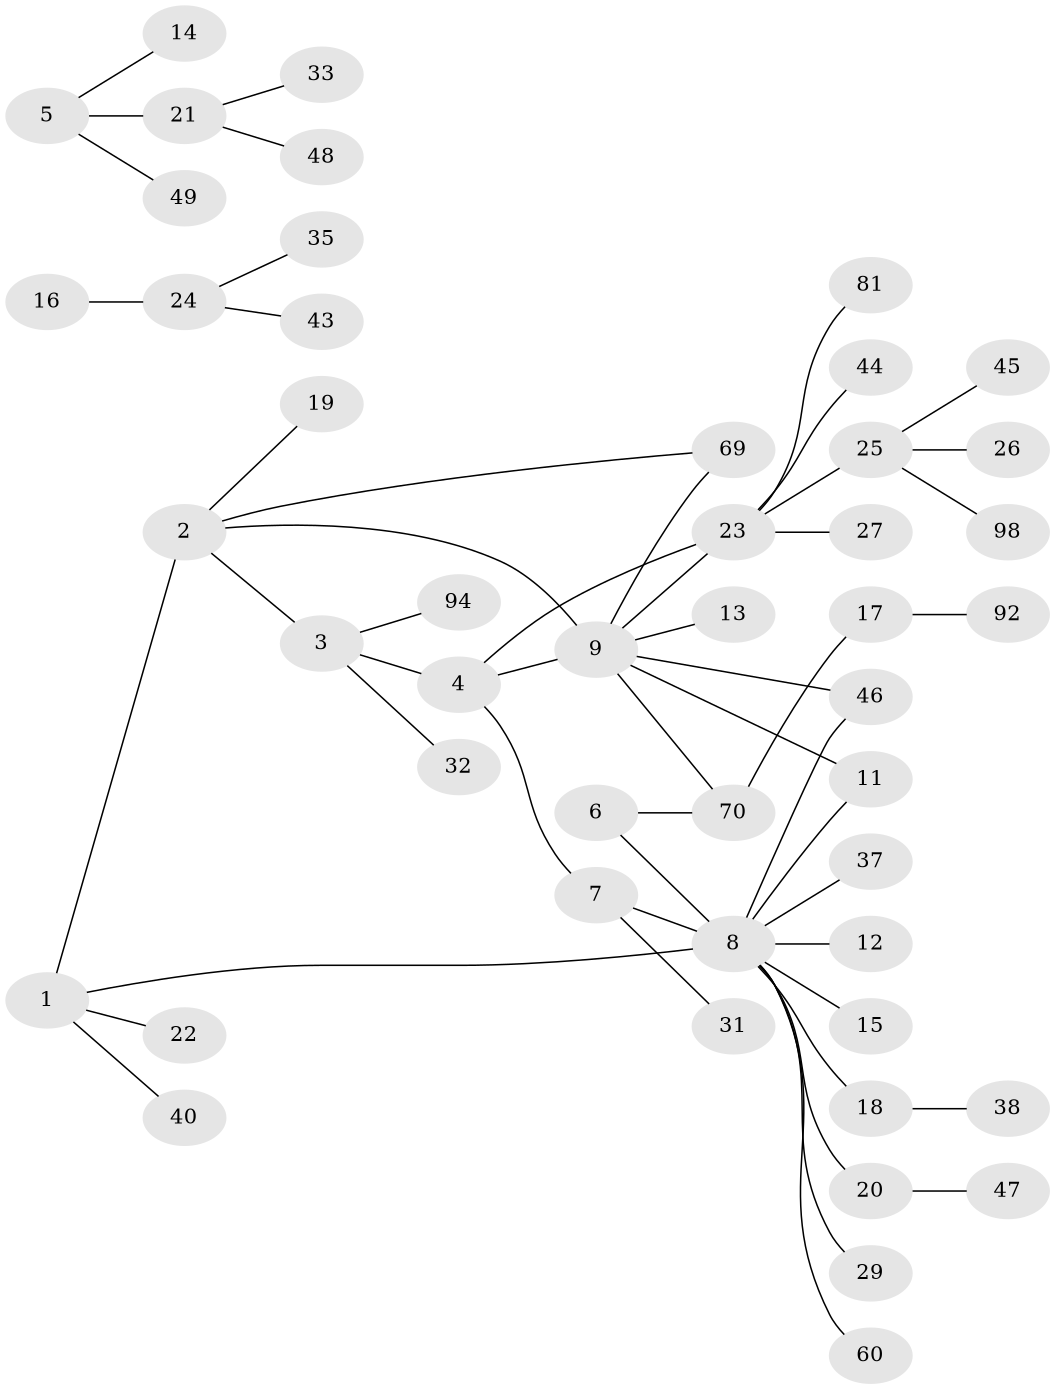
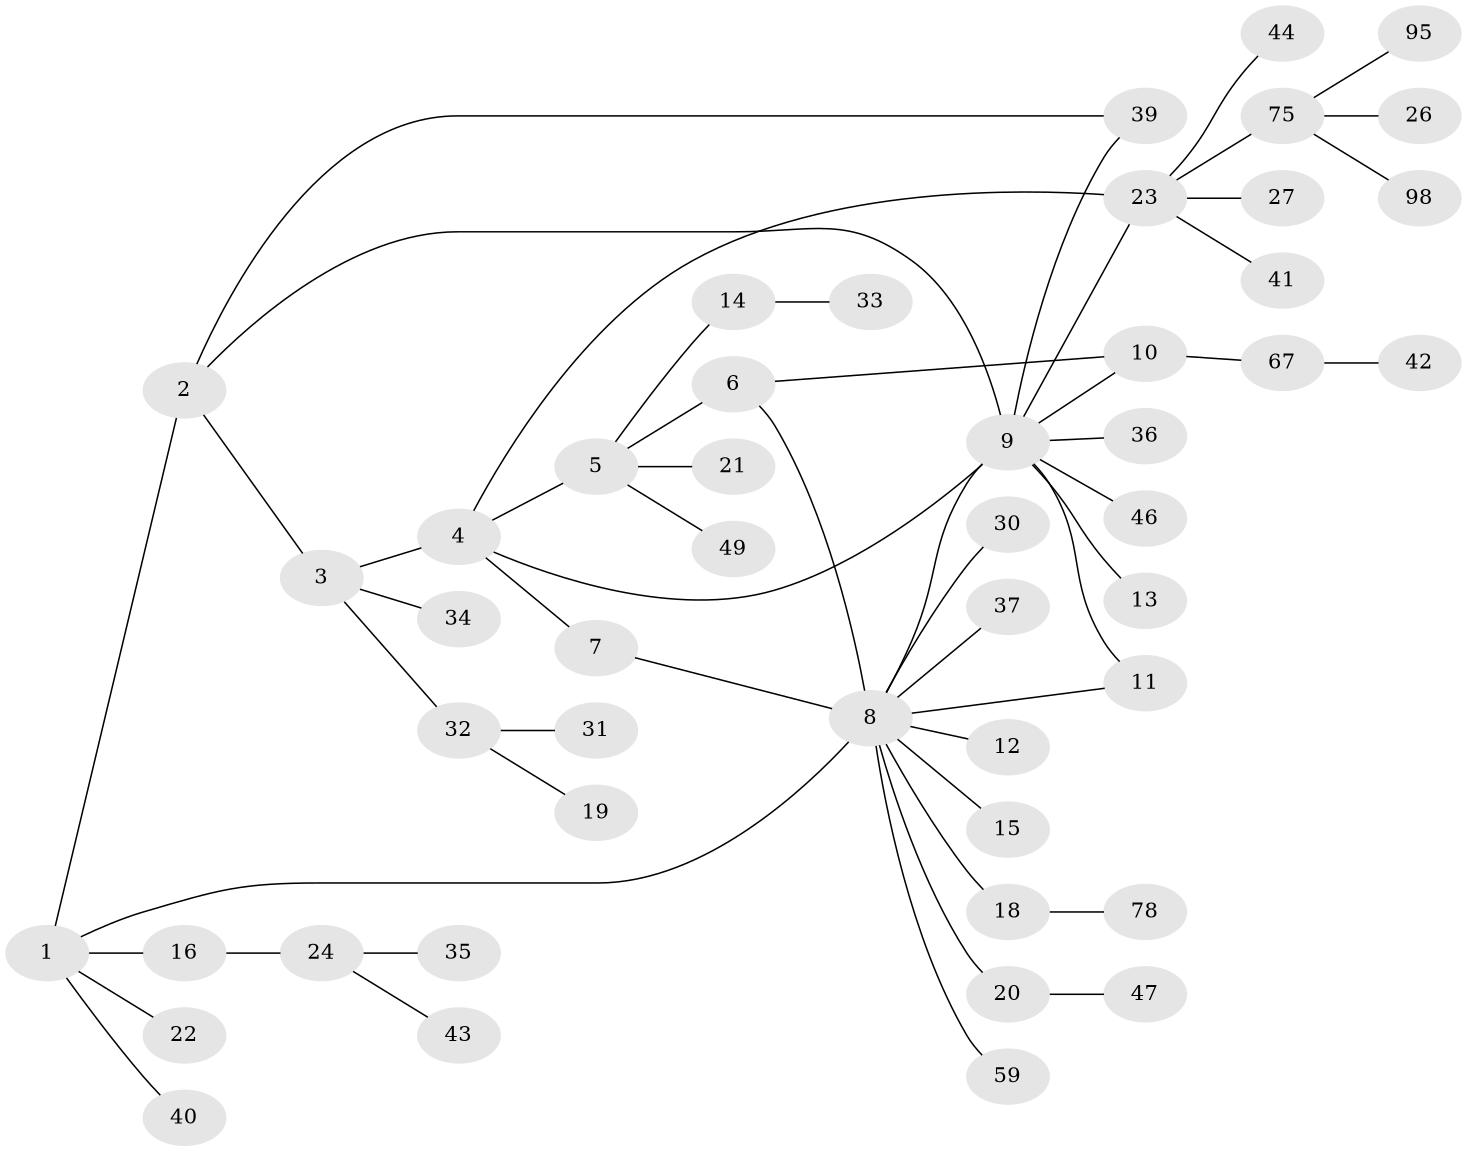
  graph {
    rankdir=LR
    node [color=gray90 style=filled]
    1
    2
    8
    16
    22
    40
    3
    9
    19
-   39 [label=69]
+   39
    37
    11
    12
    15
    18
    20
-   29
-   30 [label=60]
+   29 [label=59]
+   30
    24
    4
    32
-   34 [label=94]
+   34
    6
-   10 [label=70]
+   10
    23
    13
+   36
    46
    5
    7
    14
    21
    49
    31
-   25
+   25 [label=75]
    27
-   41 [label=81]
+   41
    44
    33
-   48
-   17
-   38
+   17 [label=67]
+   38 [label=78]
    47
-   42 [label=92]
+   42
    35
    43
    26
    n48 [label=98]
-   45
+   45 [label=95]
    1 -- 2
    1 -- 8
+   1 -- 16
    1 -- 22
    1 -- 40
    2 -- 3
    2 -- 9
-   2 -- 19
+   32 -- 19
    2 -- 39
-   8 -- 46
+   8 -- 9
    8 -- 37
    8 -- 11
    8 -- 12
    8 -- 15
    8 -- 18
    8 -- 20
    8 -- 29
    8 -- 30
    16 -- 24
    3 -- 4
    3 -- 32
    3 -- 34
    9 -- 39
    9 -- 11
    9 -- 10
    9 -- 23
    9 -- 13
+   9 -- 36
    9 -- 46
    18 -- 38
    20 -- 47
    24 -- 35
    24 -- 43
    4 -- 9
    4 -- 23
+   4 -- 5
    4 -- 7
    6 -- 8
    6 -- 10
    10 -- 17
    23 -- 25
    23 -- 27
    23 -- 41
    23 -- 44
+   5 -- 6
    5 -- 14
    5 -- 21
    5 -- 49
    7 -- 8
-   7 -- 31
-   21 -- 33
-   21 -- 48
+   32 -- 31
+   14 -- 33
    25 -- 26
    25 -- n48
    25 -- 45
    17 -- 42
  }
